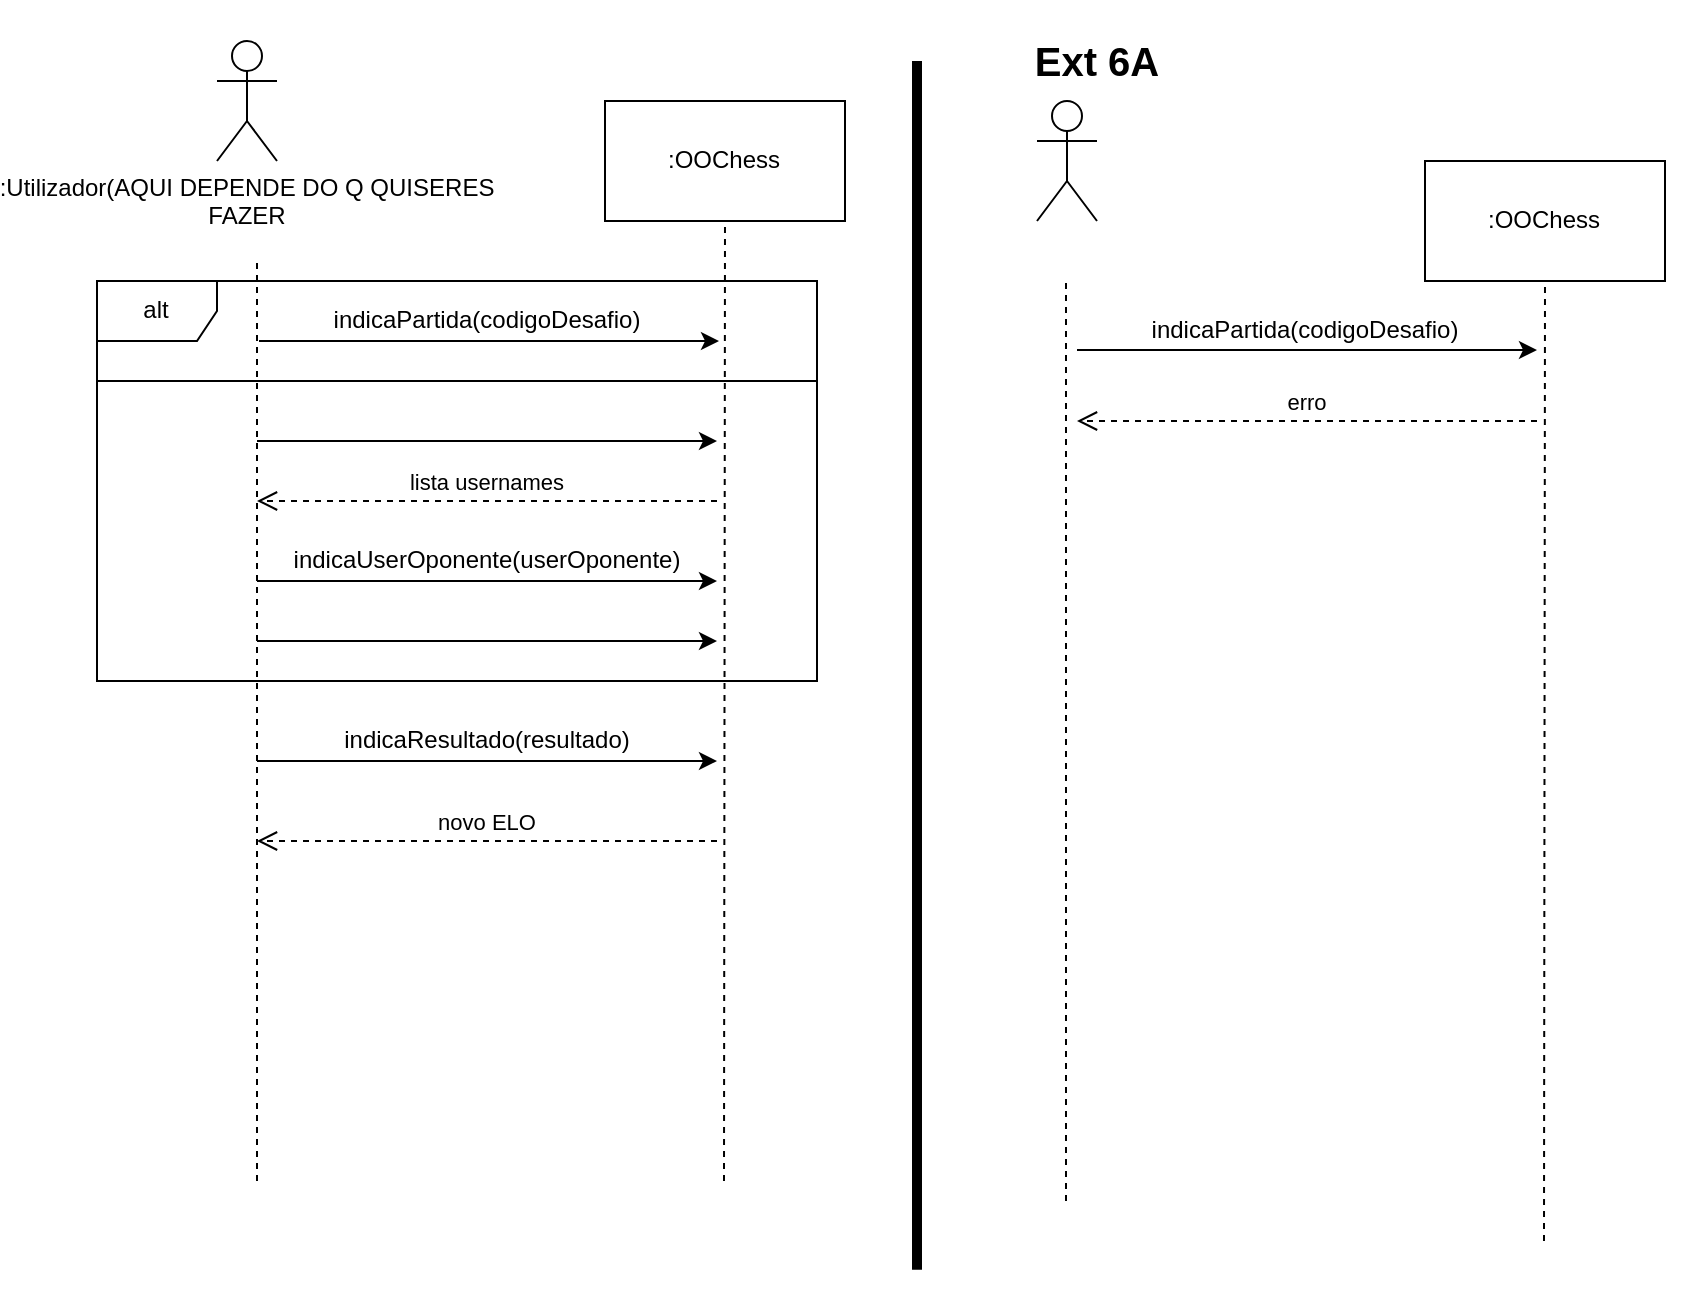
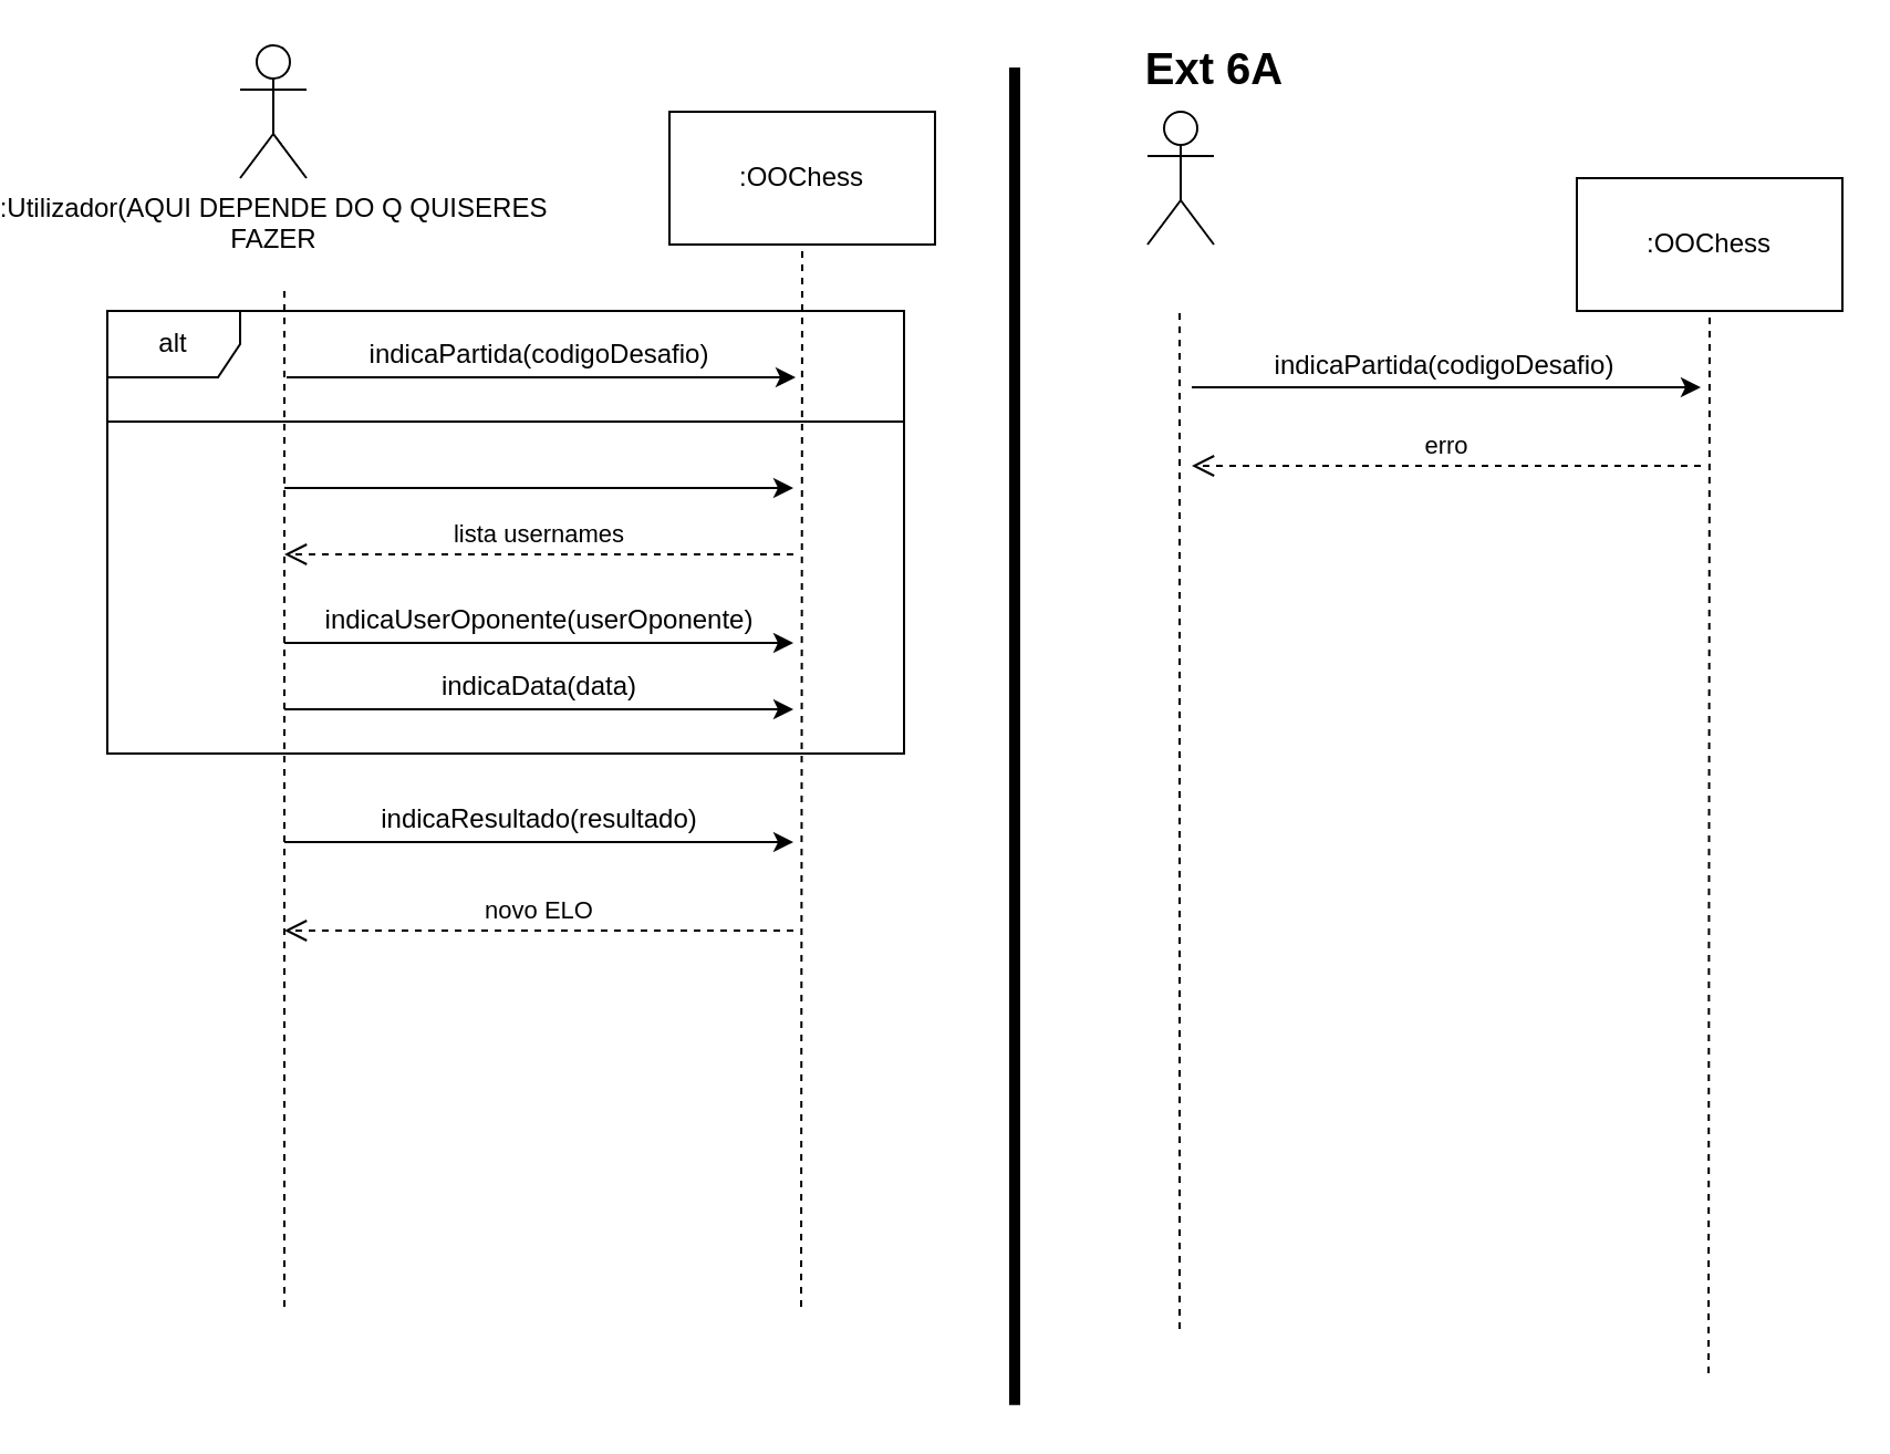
  <mxCell id="0" />
  <mxCell id="1" parent="0" />
  <mxCell id="2" value="alt" style="shape=umlFrame;whiteSpace=wrap;html=1;" vertex="1" parent="1"><mxGeometry x="20" y="140" width="360" height="50" as="geometry" /></mxCell>
  <mxCell id="3" value="" style="html=1;fillColor=none;" vertex="1" parent="1"><mxGeometry x="20" y="190" width="360" height="150" as="geometry" /></mxCell>
  <mxCell id="4" value=":Utilizador(AQUI DEPENDE DO Q QUISERES&lt;br&gt;FAZER" style="shape=umlActor;verticalLabelPosition=bottom;verticalAlign=top;html=1;outlineConnect=0;" vertex="1" parent="1"><mxGeometry x="80" y="20" width="30" height="60" as="geometry" /></mxCell>
  <mxCell id="5" value=":OOChess" style="rounded=0;whiteSpace=wrap;html=1;" vertex="1" parent="1"><mxGeometry x="274" y="50" width="120" height="60" as="geometry" /></mxCell>
  <mxCell id="6" value="" style="endArrow=none;dashed=1;html=1;" edge="1" parent="1"><mxGeometry width="50" height="50" relative="1" as="geometry"><mxPoint x="100" y="590" as="sourcePoint" /><mxPoint x="100" y="130" as="targetPoint" /></mxGeometry></mxCell>
  <mxCell id="7" value="" style="endArrow=none;dashed=1;html=1;entryX=0.5;entryY=1;entryDx=0;entryDy=0;" edge="1" parent="1" target="5"><mxGeometry width="50" height="50" relative="1" as="geometry"><mxPoint x="333.5" y="590" as="sourcePoint" /><mxPoint x="333.5" y="130" as="targetPoint" /></mxGeometry></mxCell>
  <mxCell id="8" value="" style="endArrow=classic;html=1;" edge="1" parent="1"><mxGeometry width="50" height="50" relative="1" as="geometry"><mxPoint x="101" y="170" as="sourcePoint" /><mxPoint x="331" y="170" as="targetPoint" /></mxGeometry></mxCell>
  <mxCell id="9" value="indicaPartida(codigoDesafio)" style="text;html=1;align=center;verticalAlign=middle;resizable=0;points=[];autosize=1;" vertex="1" parent="1"><mxGeometry x="130" y="150" width="170" height="20" as="geometry" /></mxCell>
  <mxCell id="10" value="" style="endArrow=classic;html=1;" edge="1" parent="1"><mxGeometry width="50" height="50" relative="1" as="geometry"><mxPoint x="100" y="220" as="sourcePoint" /><mxPoint x="330" y="220" as="targetPoint" /></mxGeometry></mxCell>
  <mxCell id="11" value="lista usernames" style="html=1;verticalAlign=bottom;endArrow=open;dashed=1;endSize=8;" edge="1" parent="1"><mxGeometry relative="1" as="geometry"><mxPoint x="330" y="250" as="sourcePoint" /><mxPoint x="100" y="250" as="targetPoint" /></mxGeometry></mxCell>
  <mxCell id="12" value="" style="endArrow=classic;html=1;" edge="1" parent="1"><mxGeometry width="50" height="50" relative="1" as="geometry"><mxPoint x="100" y="290" as="sourcePoint" /><mxPoint x="330" y="290" as="targetPoint" /></mxGeometry></mxCell>
  <mxCell id="13" value="indicaUserOponente(userOponente)" style="text;html=1;align=center;verticalAlign=middle;resizable=0;points=[];autosize=1;" vertex="1" parent="1"><mxGeometry x="110" y="270" width="210" height="20" as="geometry" /></mxCell>
  <mxCell id="14" value="" style="endArrow=classic;html=1;" edge="1" parent="1"><mxGeometry width="50" height="50" relative="1" as="geometry"><mxPoint x="100" y="320" as="sourcePoint" /><mxPoint x="330" y="320" as="targetPoint" /></mxGeometry></mxCell>
+ <mxCell id="15" value="indicaData(data)" style="text;html=1;align=center;verticalAlign=middle;resizable=0;points=[];autosize=1;" vertex="1" parent="1"><mxGeometry x="165" y="300" width="100" height="20" as="geometry" /></mxCell>
  <mxCell id="16" value="" style="endArrow=classic;html=1;" edge="1" parent="1"><mxGeometry width="50" height="50" relative="1" as="geometry"><mxPoint x="100" y="380" as="sourcePoint" /><mxPoint x="330" y="380" as="targetPoint" /></mxGeometry></mxCell>
  <mxCell id="17" value="indicaResultado(resultado)" style="text;html=1;align=center;verticalAlign=middle;resizable=0;points=[];autosize=1;" vertex="1" parent="1"><mxGeometry x="135" y="360" width="160" height="20" as="geometry" /></mxCell>
  <mxCell id="18" value="novo ELO" style="html=1;verticalAlign=bottom;endArrow=open;dashed=1;endSize=8;" edge="1" parent="1"><mxGeometry relative="1" as="geometry"><mxPoint x="330" y="420" as="sourcePoint" /><mxPoint x="100" y="420" as="targetPoint" /></mxGeometry></mxCell>
  <mxCell id="19" value="&lt;b&gt;&lt;font style=&quot;font-size: 20px&quot;&gt;Ext 6A&lt;/font&gt;&lt;/b&gt;" style="text;html=1;align=center;verticalAlign=middle;resizable=0;points=[];autosize=1;" vertex="1" parent="1"><mxGeometry x="480" y="20" width="80" height="20" as="geometry" /></mxCell>
  <mxCell id="20" value="" style="shape=umlActor;verticalLabelPosition=bottom;verticalAlign=top;html=1;outlineConnect=0;" vertex="1" parent="1"><mxGeometry x="490" y="50" width="30" height="60" as="geometry" /></mxCell>
  <mxCell id="21" value=":OOChess" style="rounded=0;whiteSpace=wrap;html=1;" vertex="1" parent="1"><mxGeometry x="684" y="80" width="120" height="60" as="geometry" /></mxCell>
  <mxCell id="22" value="" style="endArrow=none;dashed=1;html=1;" edge="1" parent="1"><mxGeometry width="50" height="50" relative="1" as="geometry"><mxPoint x="504.5" y="600" as="sourcePoint" /><mxPoint x="504.5" y="140" as="targetPoint" /></mxGeometry></mxCell>
  <mxCell id="23" value="" style="endArrow=none;dashed=1;html=1;entryX=0.5;entryY=1;entryDx=0;entryDy=0;" edge="1" parent="1" target="21"><mxGeometry width="50" height="50" relative="1" as="geometry"><mxPoint x="743.5" y="620" as="sourcePoint" /><mxPoint x="743.5" y="160" as="targetPoint" /></mxGeometry></mxCell>
  <mxCell id="24" value="" style="endArrow=classic;html=1;" edge="1" parent="1"><mxGeometry width="50" height="50" relative="1" as="geometry"><mxPoint x="510" y="174.5" as="sourcePoint" /><mxPoint x="740" y="174.5" as="targetPoint" /></mxGeometry></mxCell>
  <mxCell id="25" value="indicaPartida(codigoDesafio)" style="text;html=1;align=center;verticalAlign=middle;resizable=0;points=[];autosize=1;" vertex="1" parent="1"><mxGeometry x="539" y="154.5" width="170" height="20" as="geometry" /></mxCell>
  <mxCell id="26" value="erro" style="html=1;verticalAlign=bottom;endArrow=open;dashed=1;endSize=8;" edge="1" parent="1"><mxGeometry relative="1" as="geometry"><mxPoint x="740" y="210" as="sourcePoint" /><mxPoint x="510" y="210" as="targetPoint" /></mxGeometry></mxCell>
  <mxCell id="27" value="" style="endArrow=none;html=1;strokeWidth=5;" edge="1" parent="1"><mxGeometry width="50" height="50" relative="1" as="geometry"><mxPoint x="430" y="634.4" as="sourcePoint" /><mxPoint x="430" y="30" as="targetPoint" /></mxGeometry></mxCell>
